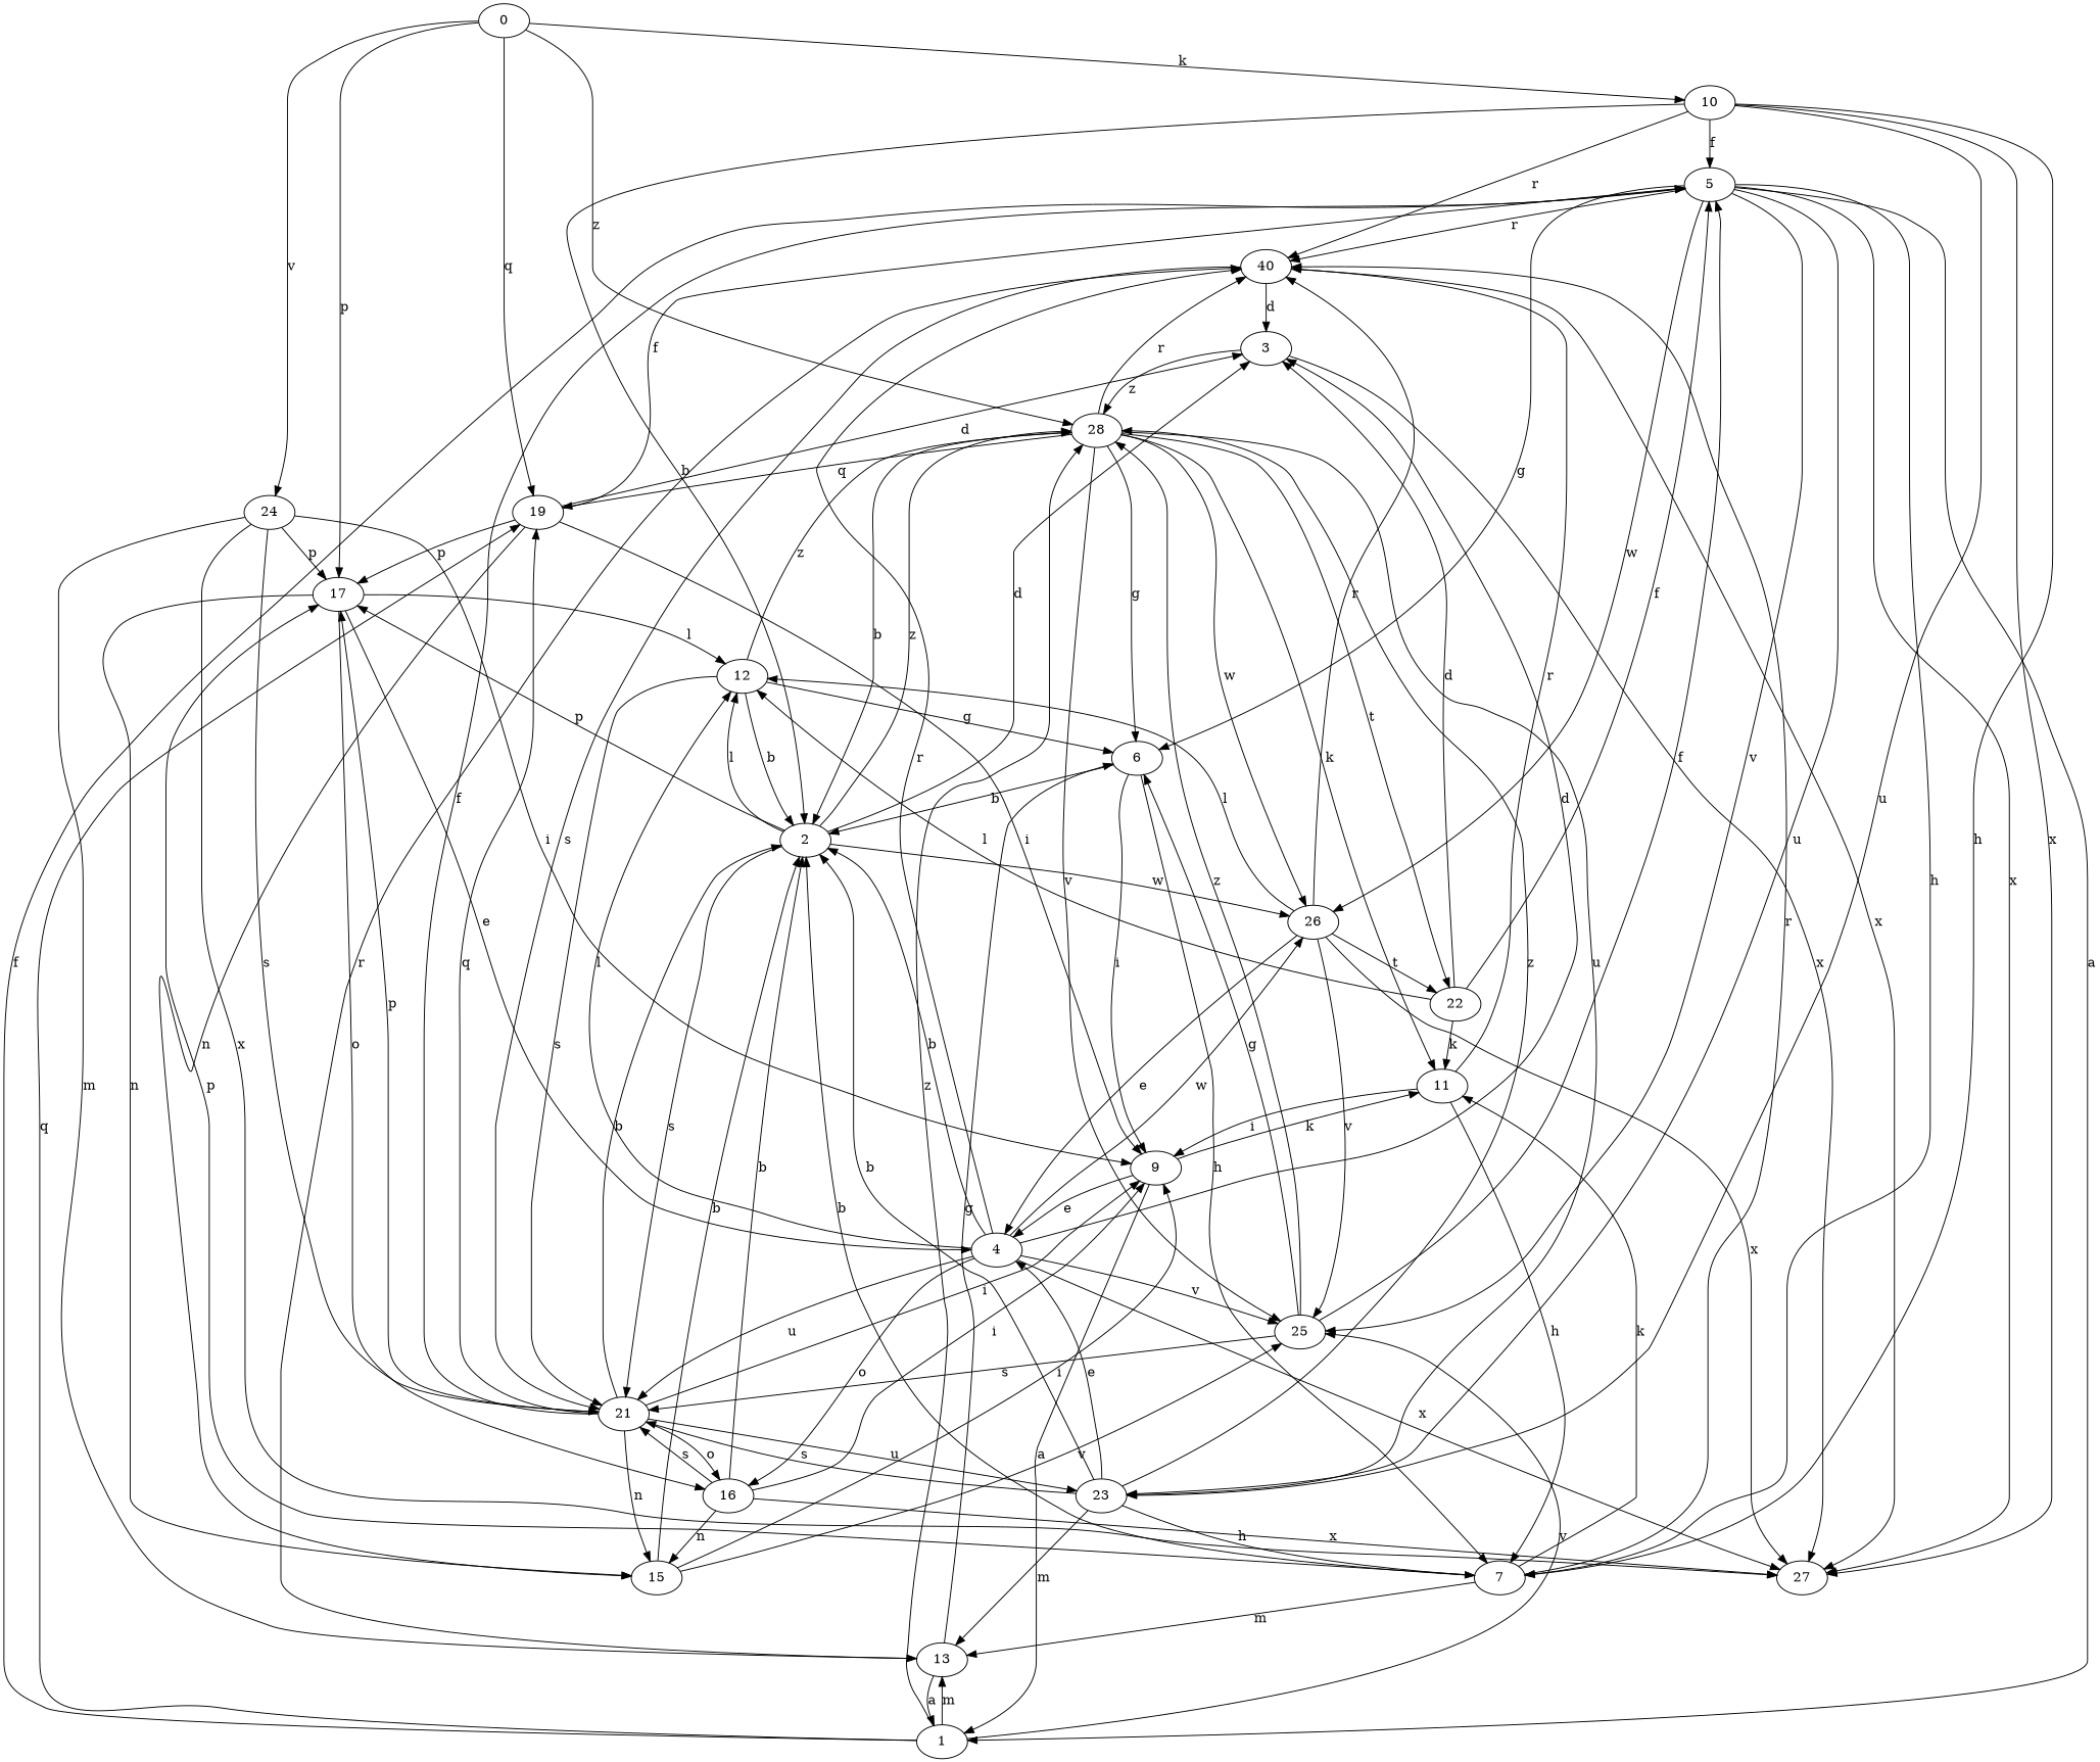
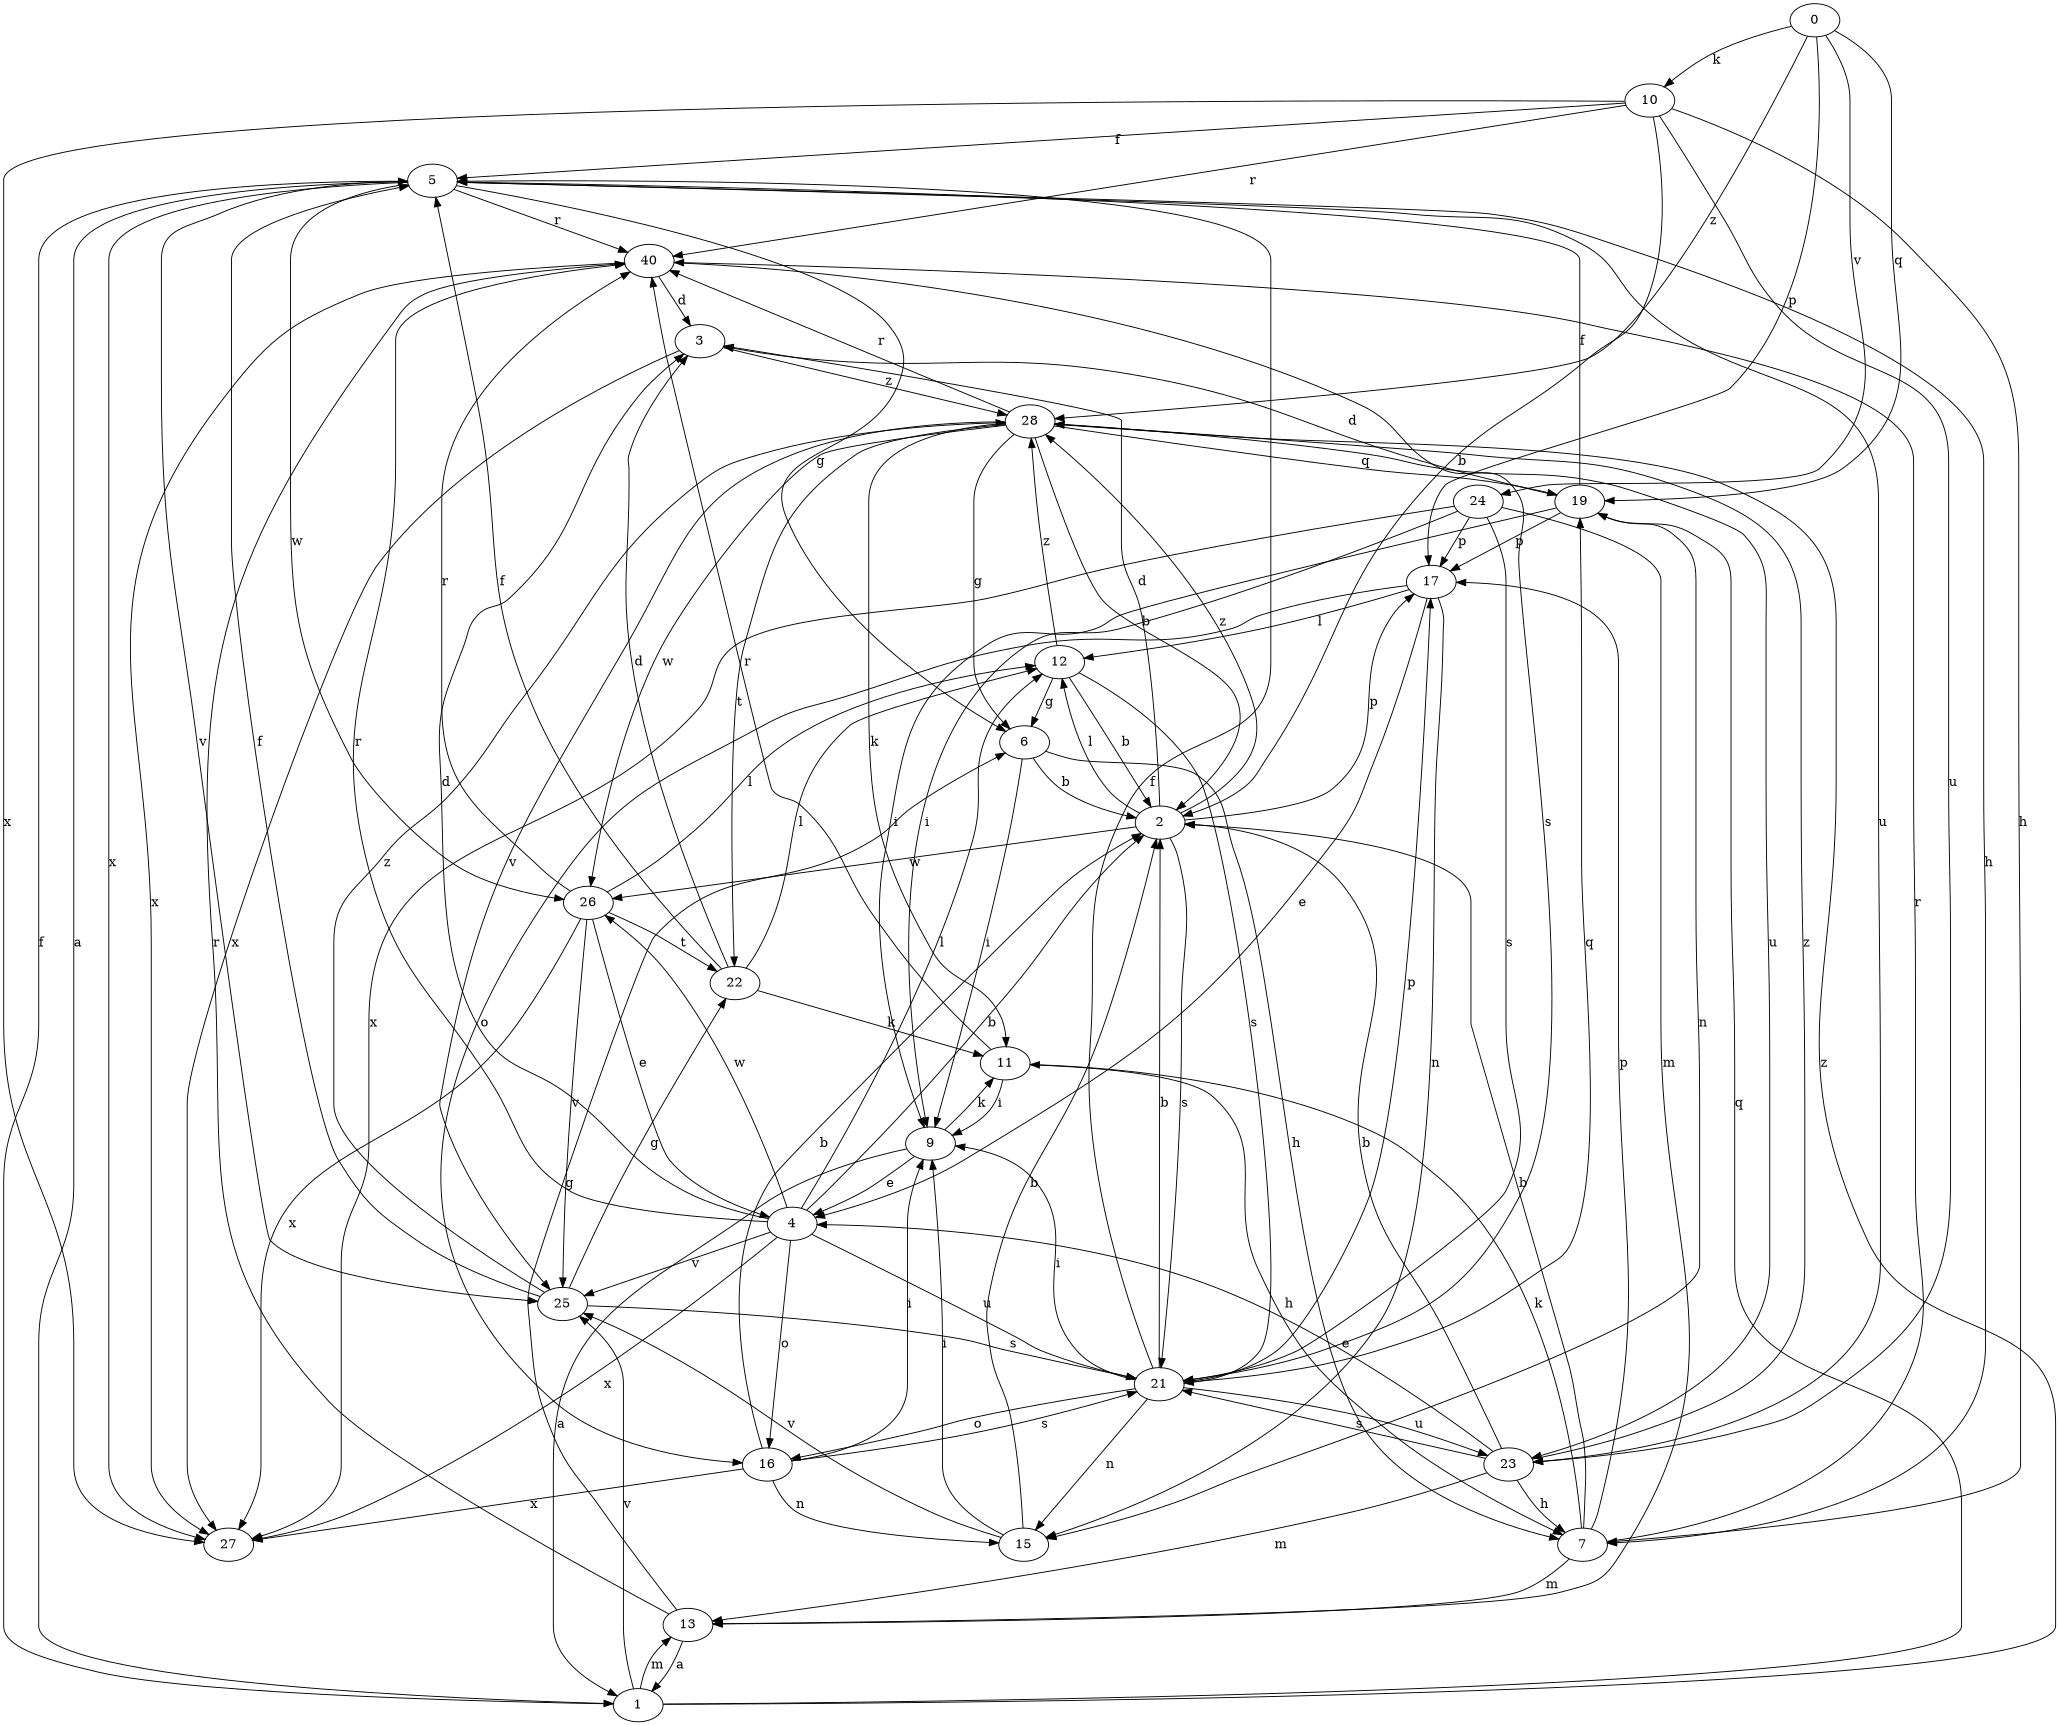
  strict digraph {
    0
    10
    17
    19
    24
    28
    5
    2
    27
    n10 [label=40]
    23
    7
    12
    4
    16
    15
    3
    9
    13
    21
    25
    26
    6
    11
    22
    1
    0 -> 10 [label=k]
    0 -> 17 [label=p]
    0 -> 19 [label=q]
    0 -> 24 [label=v]
    0 -> 28 [label=z]
    10 -> 5 [label=f]
    10 -> 2 [label=b]
    10 -> 27 [label=x]
    10 -> n10 [label=r]
    10 -> 23 [label=u]
    10 -> 7 [label=h]
    17 -> 12 [label=l]
    17 -> 4 [label=e]
    17 -> 16 [label=o]
    17 -> 15 [label=n]
    19 -> 17 [label=p]
    19 -> 5 [label=f]
    19 -> 15 [label=n]
    19 -> 3 [label=d]
    19 -> 9 [label=i]
    24 -> 17 [label=p]
    24 -> 27 [label=x]
    24 -> 9 [label=i]
    24 -> 13 [label=m]
    24 -> 21 [label=s]
    28 -> 19 [label=q]
    28 -> 2 [label=b]
    28 -> n10 [label=r]
    28 -> 23 [label=u]
    28 -> 25 [label=v]
    28 -> 26 [label=w]
    28 -> 6 [label=g]
    28 -> 11 [label=k]
    28 -> 22 [label=t]
    5 -> 27 [label=x]
    5 -> n10 [label=r]
    5 -> 23 [label=u]
    5 -> 7 [label=h]
    5 -> 25 [label=v]
    5 -> 26 [label=w]
    5 -> 6 [label=g]
    5 -> 1 [label=a]
    2 -> 17 [label=p]
    2 -> 28 [label=z]
    2 -> 12 [label=l]
    2 -> 3 [label=d]
    2 -> 21 [label=s]
    2 -> 26 [label=w]
    n10 -> 27 [label=x]
    n10 -> 3 [label=d]
    n10 -> 21 [label=s]
    23 -> 28 [label=z]
    23 -> 2 [label=b]
    23 -> 7 [label=h]
    23 -> 4 [label=e]
    23 -> 13 [label=m]
    23 -> 21 [label=s]
    7 -> 17 [label=p]
    7 -> 2 [label=b]
    7 -> n10 [label=r]
    7 -> 13 [label=m]
    7 -> 11 [label=k]
    12 -> 28 [label=z]
    12 -> 2 [label=b]
    12 -> 21 [label=s]
    12 -> 6 [label=g]
    4 -> 2 [label=b]
    4 -> 27 [label=x]
    4 -> n10 [label=r]
    4 -> 12 [label=l]
    4 -> 16 [label=o]
    4 -> 3 [label=d]
    4 -> 21 [label=u]
    4 -> 25 [label=v]
    4 -> 26 [label=w]
    16 -> 2 [label=b]
    16 -> 27 [label=x]
    16 -> 15 [label=n]
    16 -> 9 [label=i]
    16 -> 21 [label=s]
    15 -> 2 [label=b]
    15 -> 9 [label=i]
    15 -> 25 [label=v]
    3 -> 28 [label=z]
    3 -> 27 [label=x]
    9 -> 4 [label=e]
    9 -> 11 [label=k]
    9 -> 1 [label=a]
    13 -> n10 [label=r]
    13 -> 6 [label=g]
    13 -> 1 [label=a]
    21 -> 17 [label=p]
    21 -> 19 [label=q]
    21 -> 5 [label=f]
    21 -> 2 [label=b]
    21 -> 23 [label=u]
    21 -> 16 [label=o]
    21 -> 15 [label=n]
    21 -> 9 [label=i]
    25 -> 28 [label=z]
    25 -> 5 [label=f]
    25 -> 21 [label=s]
-   25 -> 6 [label=g]
+   25 -> 22 [label=g]
    26 -> 27 [label=x]
    26 -> n10 [label=r]
    26 -> 12 [label=l]
    26 -> 4 [label=e]
    26 -> 25 [label=v]
    26 -> 22 [label=t]
    6 -> 2 [label=b]
    6 -> 7 [label=h]
    6 -> 9 [label=i]
    11 -> n10 [label=r]
    11 -> 7 [label=h]
    11 -> 9 [label=i]
    22 -> 5 [label=f]
    22 -> 12 [label=l]
    22 -> 3 [label=d]
    22 -> 11 [label=k]
    1 -> 19 [label=q]
    1 -> 28 [label=z]
    1 -> 5 [label=f]
    1 -> 13 [label=m]
    1 -> 25 [label=v]
  }
